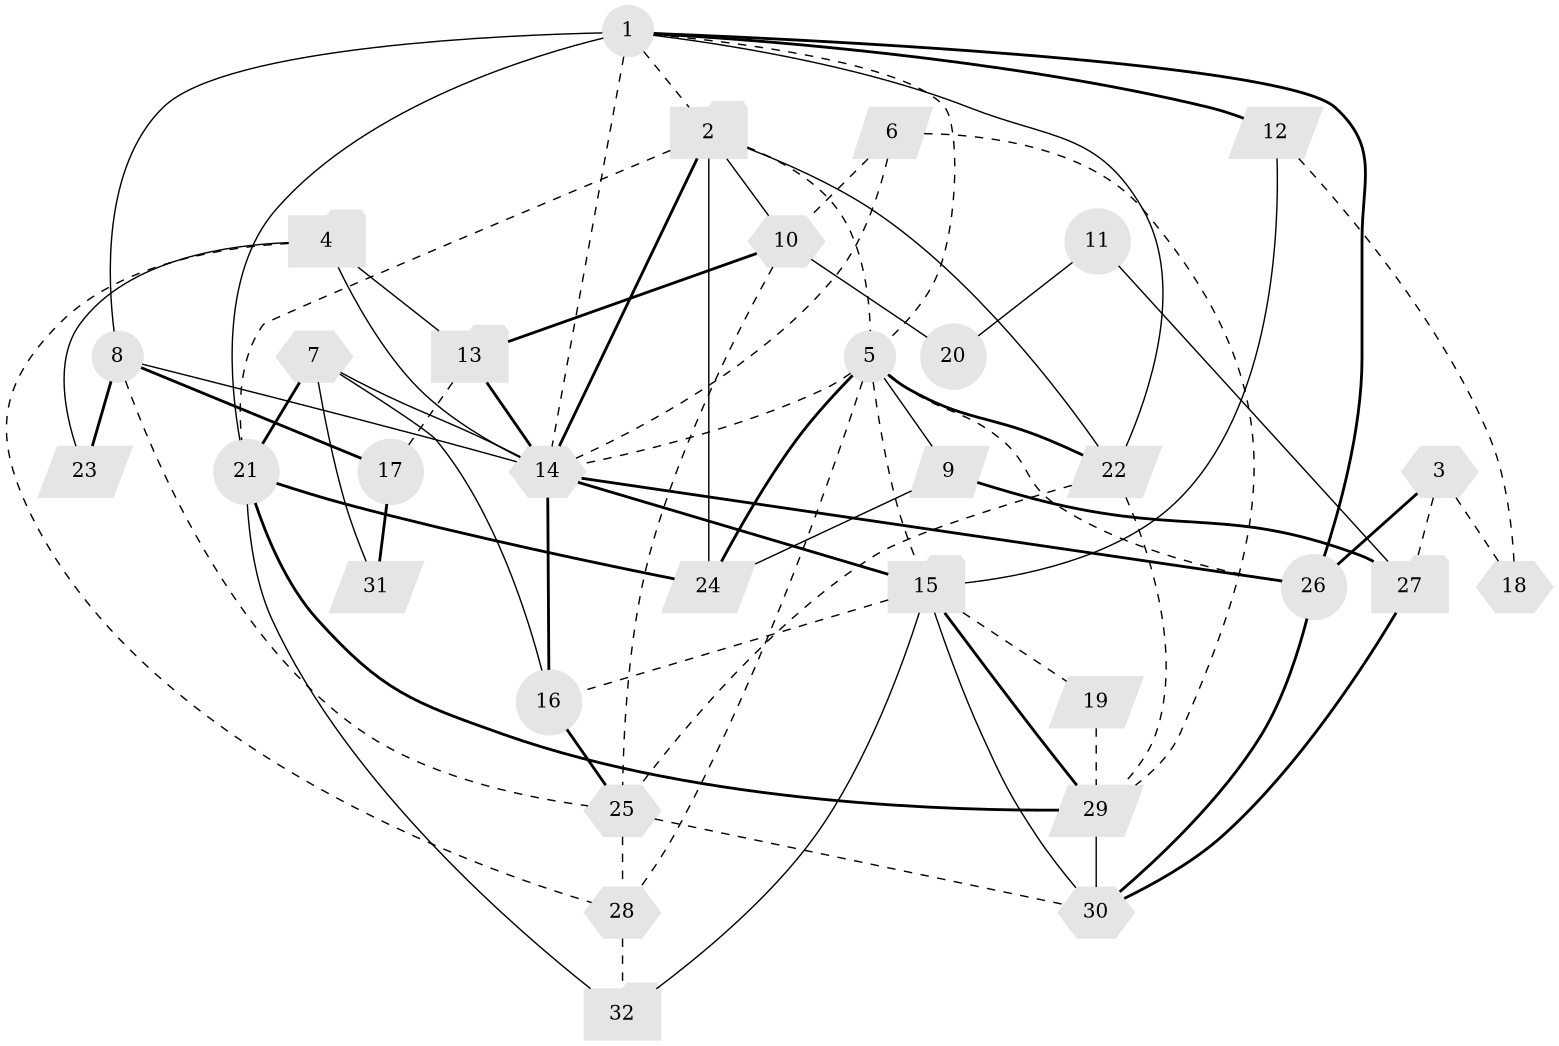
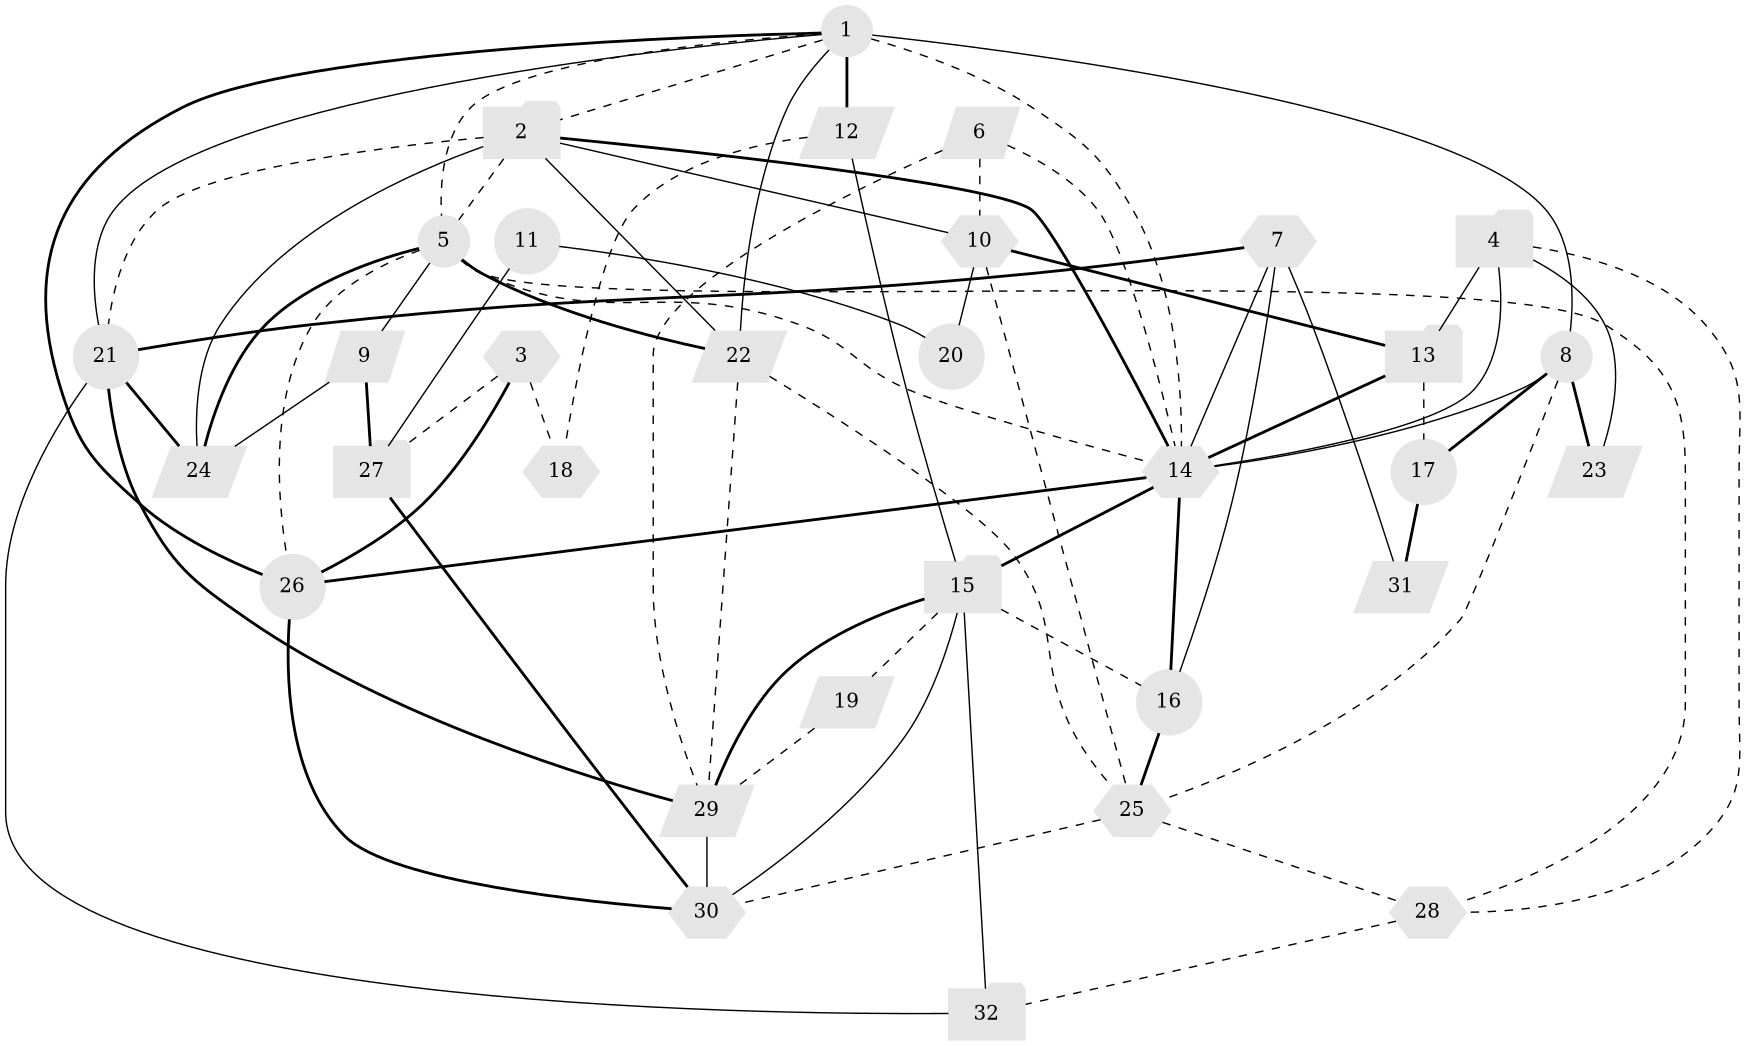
  graph {
    node [color=gray90 shape=circle style=filled]
    edge [style=dashed weight=1.0]
    2 [shape=folder]
    1
    5
    8
    12 [shape=parallelogram]
    14 [shape=hexagon]
    21
    22 [shape=parallelogram]
    26
    10 [shape=hexagon]
    24 [shape=parallelogram]
    28 [shape=hexagon]
    9 [shape=parallelogram]
    15 [shape=folder]
    23 [shape=parallelogram]
    17
    25 [shape=hexagon]
    18 [shape=hexagon]
    16
    29 [shape=parallelogram]
    32 [shape=folder]
    30 [shape=hexagon]
    13 [shape=folder]
    20
    3 [shape=hexagon]
    27 [shape=folder]
    4 [shape=folder]
    19 [shape=parallelogram]
    6 [shape=parallelogram]
    7 [shape=hexagon]
    31 [shape=parallelogram]
    11
    2 -- 5 [weight=2.0]
    2 -- 14 [style=bold]
    2 -- 21
    2 -- 22 [style=solid weight=2.0]
    2 -- 10 [style=solid]
    2 -- 24 [style=solid weight=3.0]
    1 -- 2
    1 -- 5 [weight=2.0]
    1 -- 8 [style=solid]
    1 -- 12 [style=bold weight=2.0]
    1 -- 14 [weight=5.0]
    1 -- 21 [style=solid]
    1 -- 22 [style=solid]
    1 -- 26 [style=bold]
    5 -- 14 [weight=2.0]
    5 -- 22 [style=bold]
    5 -- 26
    5 -- 24 [style=bold]
    5 -- 28
    5 -- 9 [style=solid]
-   5 -- 15 [weight=2.0]
    8 -- 14 [style=solid]
    8 -- 23 [style=bold]
    8 -- 17 [style=bold]
    8 -- 25
    12 -- 15 [style=solid]
    12 -- 18
    14 -- 26 [style=bold]
    14 -- 15 [style=bold weight=3.0]
    14 -- 16 [style=bold]
    21 -- 24 [style=bold weight=2.0]
    21 -- 29 [style=bold]
    21 -- 32 [style=solid]
    22 -- 25
    22 -- 29
    26 -- 30 [style=bold]
    10 -- 25
    10 -- 13 [style=bold]
    10 -- 20 [style=solid]
    28 -- 32
    9 -- 24 [style=solid]
    9 -- 27 [style=bold]
    15 -- 16
    15 -- 29 [style=bold]
    15 -- 32 [style=solid]
    15 -- 30 [style=solid]
    15 -- 19
    17 -- 31 [style=bold]
    25 -- 28
    25 -- 30
    16 -- 25 [style=bold]
    29 -- 30 [style=solid]
    13 -- 14 [style=bold]
    13 -- 17
    3 -- 26 [style=bold]
    3 -- 18
    3 -- 27
    27 -- 30 [style=bold]
    4 -- 14 [style=solid]
    4 -- 28
    4 -- 23 [style=solid]
    4 -- 13 [style=solid]
    19 -- 29
    6 -- 14
    6 -- 10
    6 -- 29
    7 -- 14 [style=solid]
    7 -- 21 [style=bold]
    7 -- 16 [style=solid]
    7 -- 31 [style=solid]
    11 -- 20 [style=solid]
    11 -- 27 [style=solid]
  }
